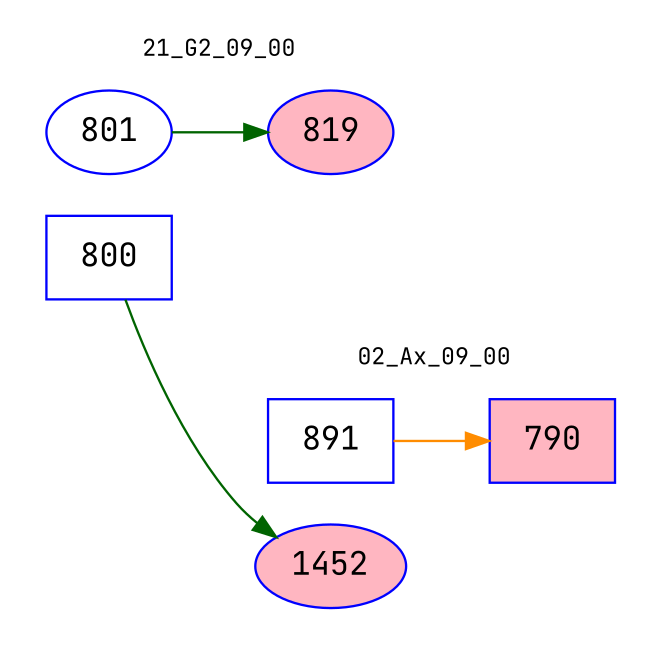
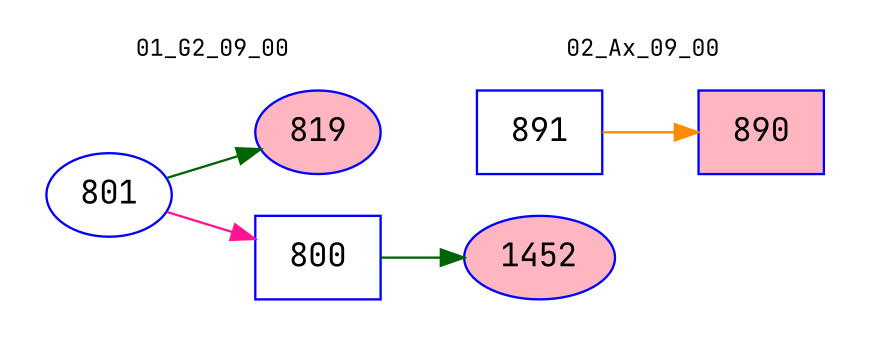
  digraph {
    fontname="JetBrains Mono"
    rankdir=LR
    node [color=blue fillcolor=white fontname="JetBrains Mono" shape=box style=filled]
    edge [color=darkgreen fontname="JetBrains Mono"]
    n1 [label=891]
-   n2 [fillcolor=lightpink label=790]
+   n2 [fillcolor=lightpink label=890]
    n3 [fillcolor=lightpink label=1452 shape=ellipse]
    n4 [label=801 shape=ellipse]
    n5 [label=800]
    n6 [fillcolor=lightpink label=819 shape=ellipse]
    subgraph cluster_1 {
      color=white
      fontsize=10
      label="02_Ax_09_00"
      n1
      n2
      n3
    }
    subgraph cluster_2 {
      color=white
      fontsize=10
-     label="21_G2_09_00"
+     label="01_G2_09_00"
      n4
      n5
      n6
    }
    n1 -> n2 [color=darkorange]
+   n4 -> n5 [color=deeppink]
    n4 -> n6
    n5 -> n3
  }
